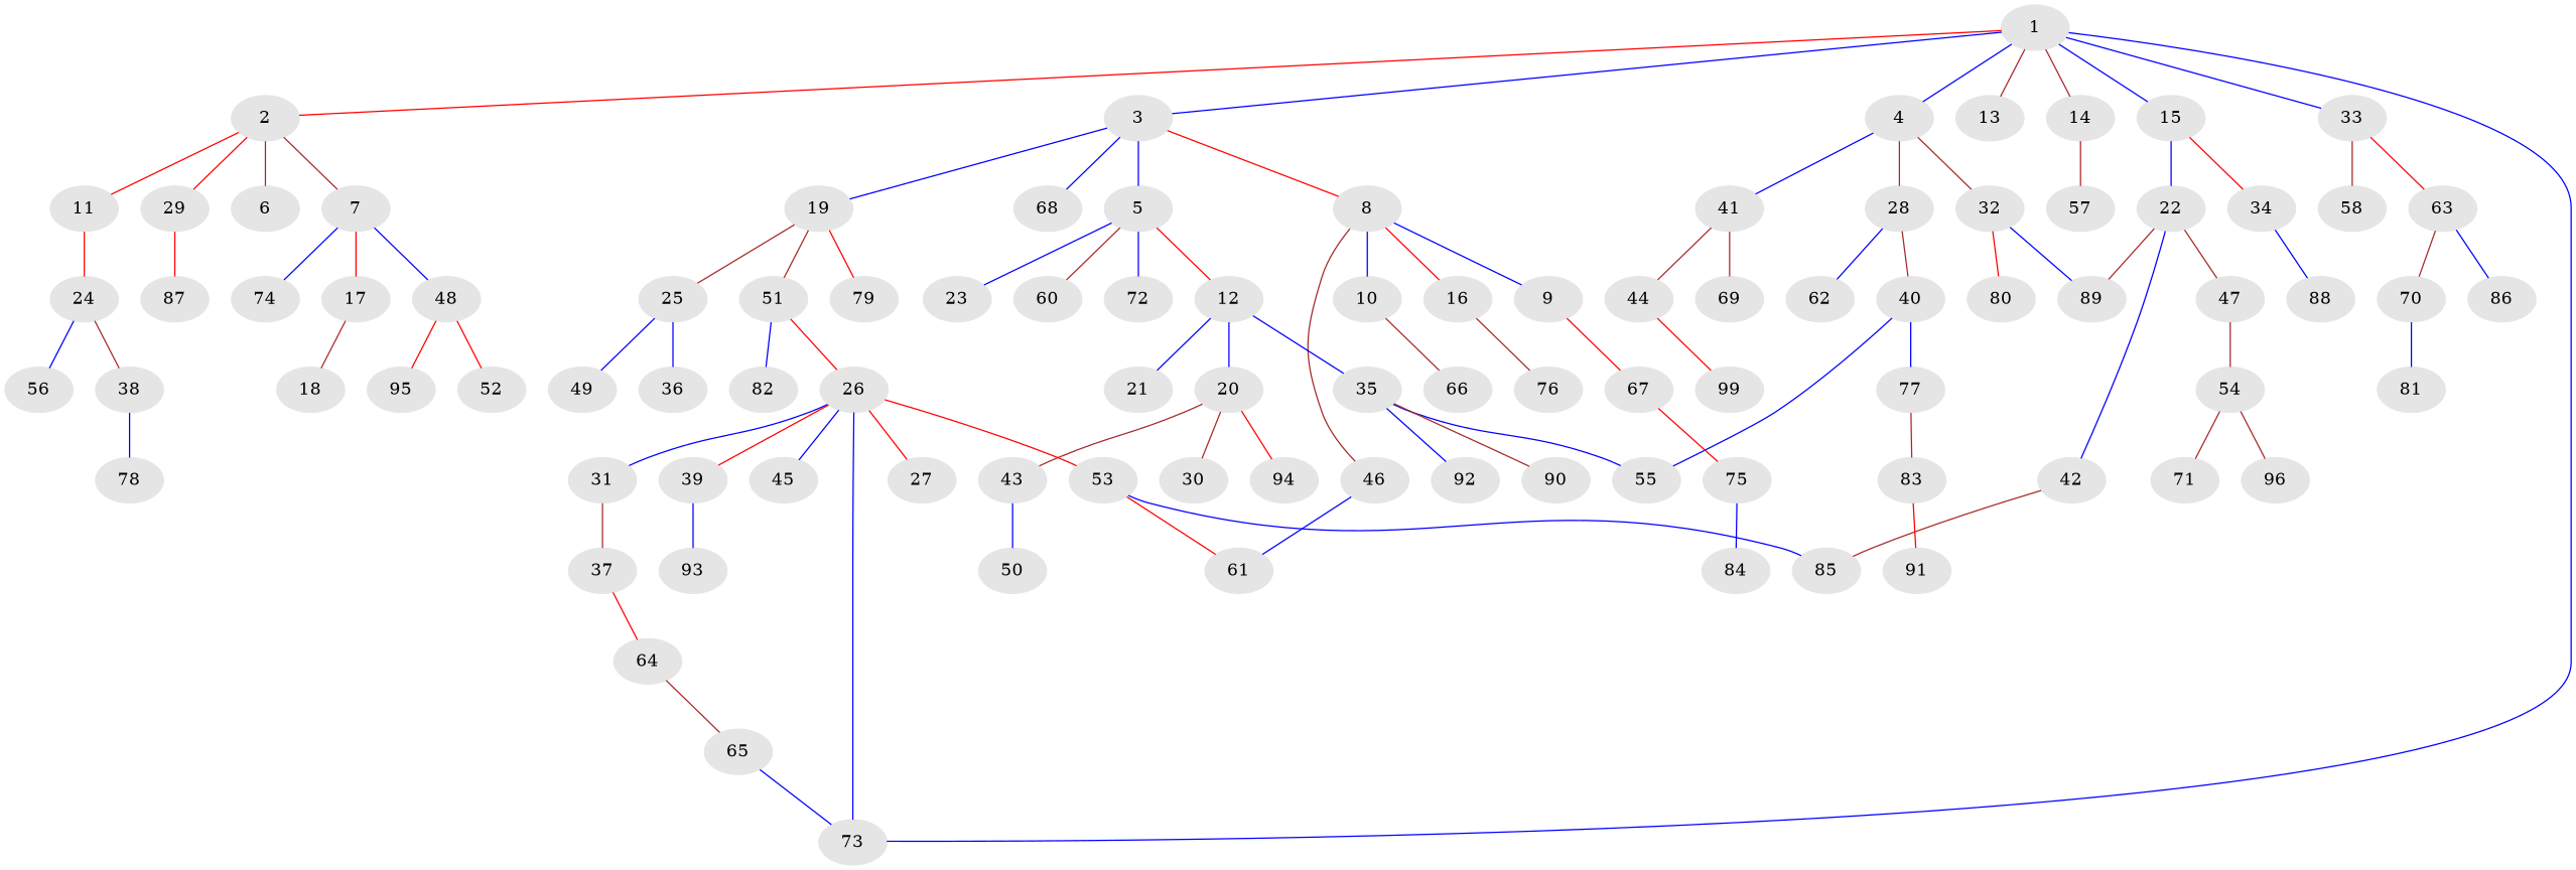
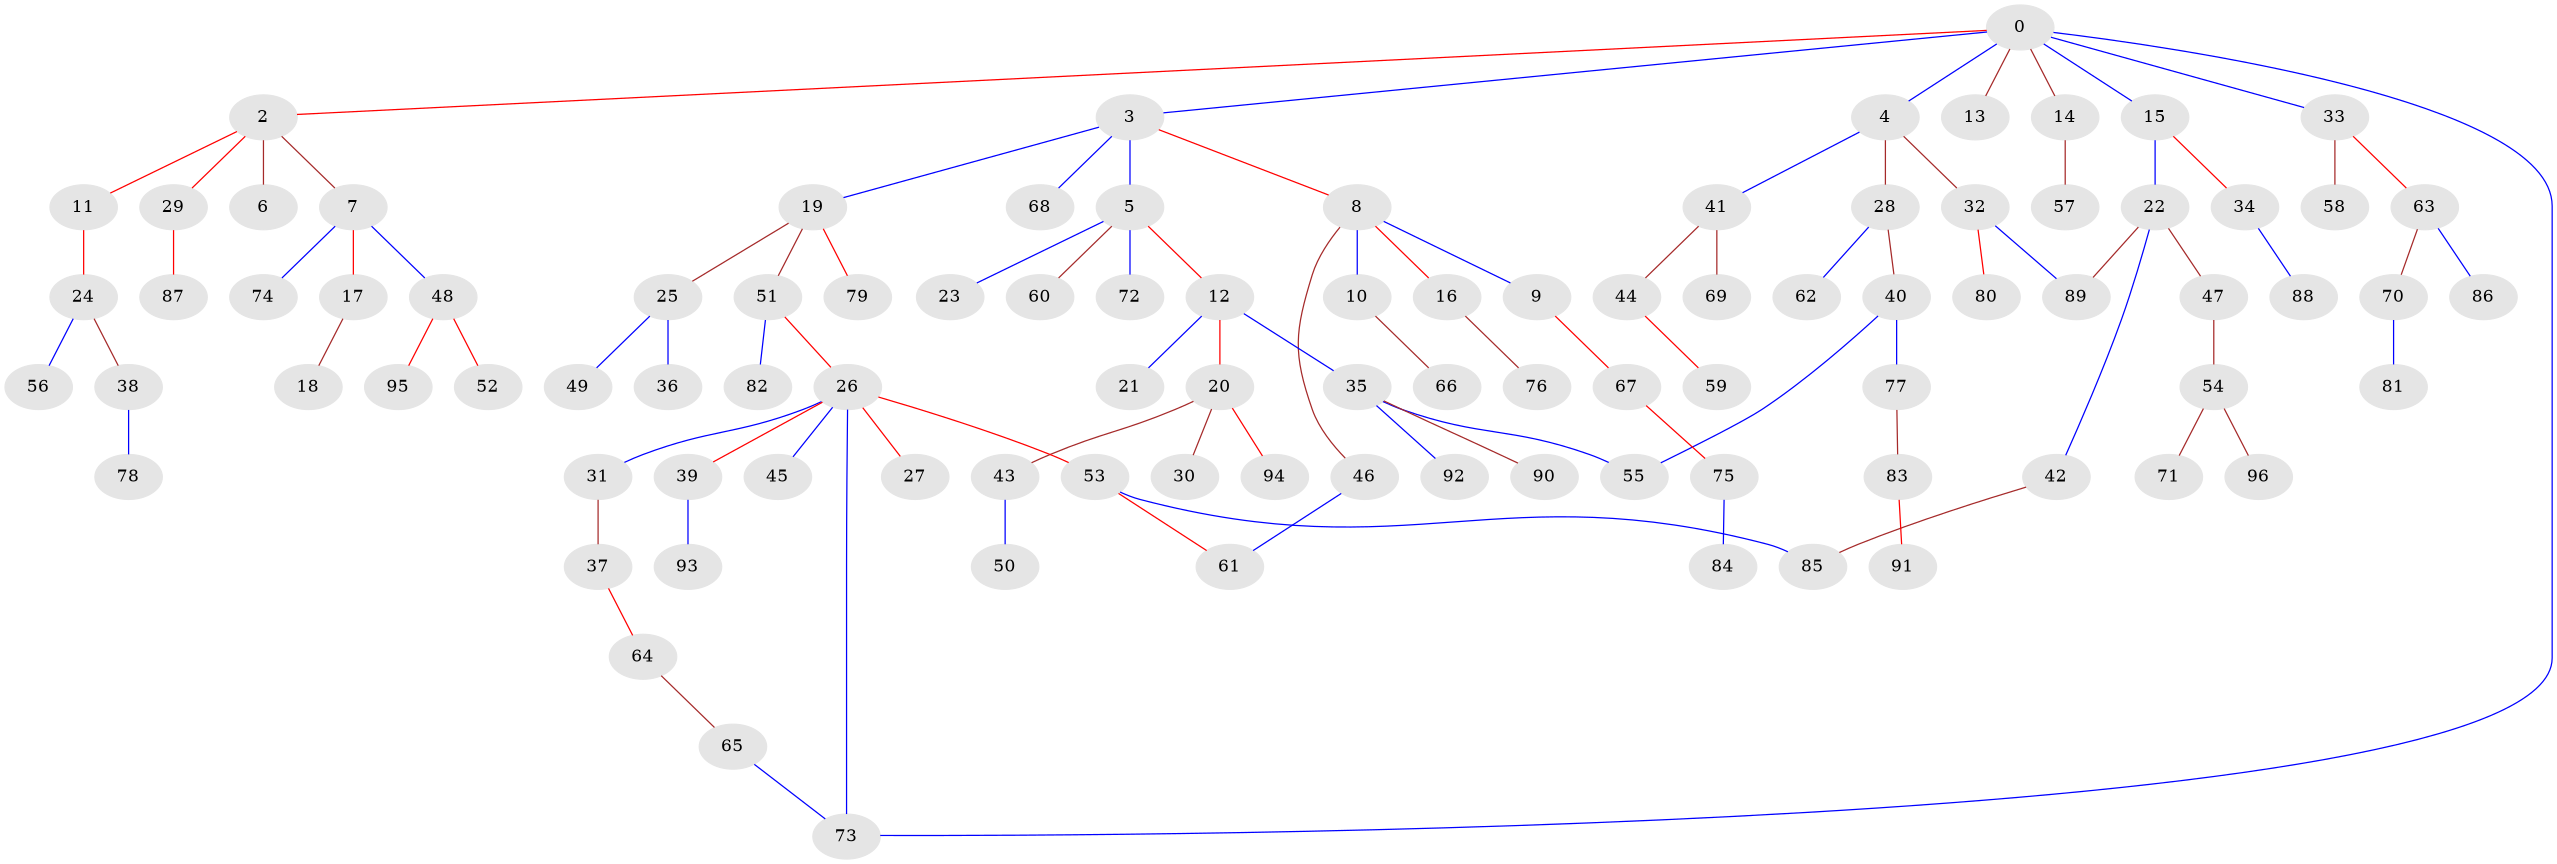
  graph {
    node [color=gray90 style=filled]
    edge [color=blue]
-   1
+   1 [label=0]
    2
    3
    4
    13
    14
    15
    33
    73
    6
    7
    11
    29
    5
    8
    19
    68
    28
    32
    41
    57
    22
    34
    58
    63
    17
    48
    74
    24
    87
    12
    23
    60
    72
    9
    10
    16
    46
    25
    51
    79
    40
    62
    89
    80
    44
    69
    20
    21
    35
    18
    52
    95
    67
    66
    76
    61
    75
    38
    56
    30
    43
    94
    55
    90
    92
    42
    47
    88
    36
    49
    26
    27
    31
    39
    45
    53
    82
    50
    85
    54
    78
    37
    93
    77
    64
    70
    86
    65
    83
-   59 [label=99]
+   59
    71
    96
    81
    84
    91
    1 -- 2 [color=red]
    1 -- 3
    1 -- 4
    1 -- 13 [color=brown]
    1 -- 14 [color=brown]
    1 -- 15
    1 -- 33
    1 -- 73
    2 -- 6 [color=brown]
    2 -- 7 [color=brown]
    2 -- 11 [color=red]
    2 -- 29 [color=red]
    3 -- 5
    3 -- 8 [color=red]
    3 -- 19
    3 -- 68
    4 -- 28 [color=brown]
    4 -- 32 [color=brown]
    4 -- 41
    14 -- 57 [color=brown]
    15 -- 22
    15 -- 34 [color=red]
    33 -- 58 [color=brown]
    33 -- 63 [color=red]
    7 -- 17 [color=red]
    7 -- 48
    7 -- 74
    11 -- 24 [color=red]
    29 -- 87 [color=red]
    5 -- 12 [color=red]
    5 -- 23
    5 -- 60 [color=brown]
    5 -- 72
    8 -- 9
    8 -- 10
    8 -- 16 [color=red]
    8 -- 46 [color=brown]
    19 -- 25 [color=brown]
    19 -- 51 [color=brown]
    19 -- 79 [color=red]
    28 -- 40 [color=brown]
    28 -- 62
    32 -- 89
    32 -- 80 [color=red]
    41 -- 44 [color=brown]
    41 -- 69 [color=brown]
    22 -- 89 [color=brown]
    22 -- 42
    22 -- 47 [color=brown]
    34 -- 88
    63 -- 70 [color=brown]
    63 -- 86
    17 -- 18 [color=brown]
    48 -- 52 [color=red]
    48 -- 95 [color=red]
    24 -- 38 [color=brown]
    24 -- 56
-   12 -- 20
+   12 -- 20 [color=red]
    12 -- 21
    12 -- 35
    9 -- 67 [color=red]
    10 -- 66 [color=brown]
    16 -- 76 [color=brown]
    46 -- 61
    25 -- 36
    25 -- 49
    51 -- 26 [color=red]
    51 -- 82
    40 -- 55
    40 -- 77
    44 -- 59 [color=red]
    20 -- 30 [color=brown]
    20 -- 43 [color=brown]
    20 -- 94 [color=red]
    35 -- 55
    35 -- 90 [color=brown]
    35 -- 92
    67 -- 75 [color=red]
    75 -- 84
    38 -- 78
    43 -- 50
    42 -- 85 [color=brown]
    47 -- 54 [color=brown]
    26 -- 73
    26 -- 27 [color=red]
    26 -- 31
    26 -- 39 [color=red]
    26 -- 45
    26 -- 53 [color=red]
    31 -- 37 [color=brown]
    39 -- 93
    53 -- 61 [color=red]
    53 -- 85
    54 -- 71 [color=brown]
    54 -- 96 [color=brown]
    37 -- 64 [color=red]
    77 -- 83 [color=brown]
    64 -- 65 [color=brown]
    70 -- 81
    65 -- 73
    83 -- 91 [color=red]
  }
